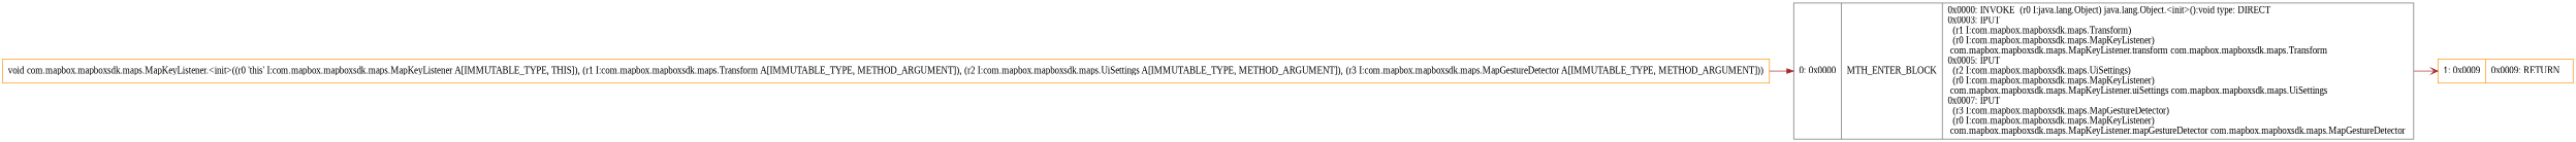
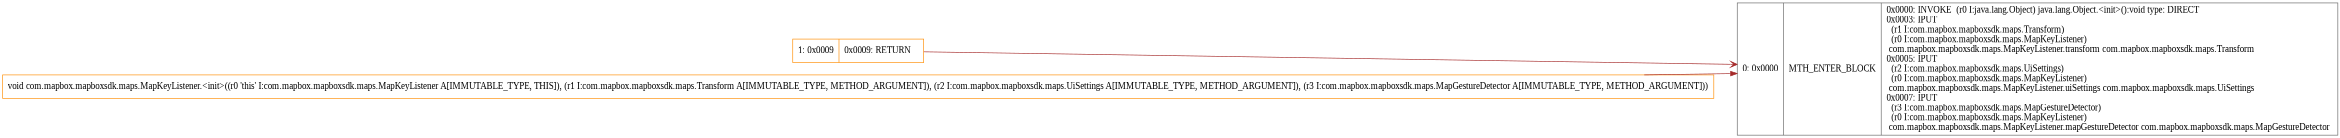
  digraph {
    rankdir=LR
    fontname="Liberation Serif"
    node [shape=record color=darkorange fontname="Liberation Serif"]
    edge [color=brown fontname="Liberation Serif"]
    n1 [label="{0\:\ 0x0000|MTH_ENTER_BLOCK\l|0x0000: INVOKE  (r0 I:java.lang.Object) java.lang.Object.\<init\>():void type: DIRECT \l0x0003: IPUT  \l  (r1 I:com.mapbox.mapboxsdk.maps.Transform)\l  (r0 I:com.mapbox.mapboxsdk.maps.MapKeyListener)\l com.mapbox.mapboxsdk.maps.MapKeyListener.transform com.mapbox.mapboxsdk.maps.Transform \l0x0005: IPUT  \l  (r2 I:com.mapbox.mapboxsdk.maps.UiSettings)\l  (r0 I:com.mapbox.mapboxsdk.maps.MapKeyListener)\l com.mapbox.mapboxsdk.maps.MapKeyListener.uiSettings com.mapbox.mapboxsdk.maps.UiSettings \l0x0007: IPUT  \l  (r3 I:com.mapbox.mapboxsdk.maps.MapGestureDetector)\l  (r0 I:com.mapbox.mapboxsdk.maps.MapKeyListener)\l com.mapbox.mapboxsdk.maps.MapKeyListener.mapGestureDetector com.mapbox.mapboxsdk.maps.MapGestureDetector \l}" color=gray40]
    n2 [label="{1\:\ 0x0009|0x0009: RETURN   \l}"]
    n3 [label="{void com.mapbox.mapboxsdk.maps.MapKeyListener.\<init\>((r0 'this' I:com.mapbox.mapboxsdk.maps.MapKeyListener A[IMMUTABLE_TYPE, THIS]), (r1 I:com.mapbox.mapboxsdk.maps.Transform A[IMMUTABLE_TYPE, METHOD_ARGUMENT]), (r2 I:com.mapbox.mapboxsdk.maps.UiSettings A[IMMUTABLE_TYPE, METHOD_ARGUMENT]), (r3 I:com.mapbox.mapboxsdk.maps.MapGestureDetector A[IMMUTABLE_TYPE, METHOD_ARGUMENT])) }"]
-   n1 -> n2 [arrowhead=vee]
+   n2 -> n1 [arrowhead=vee]
    n3 -> n1 [arrowhead=normal]
  }
